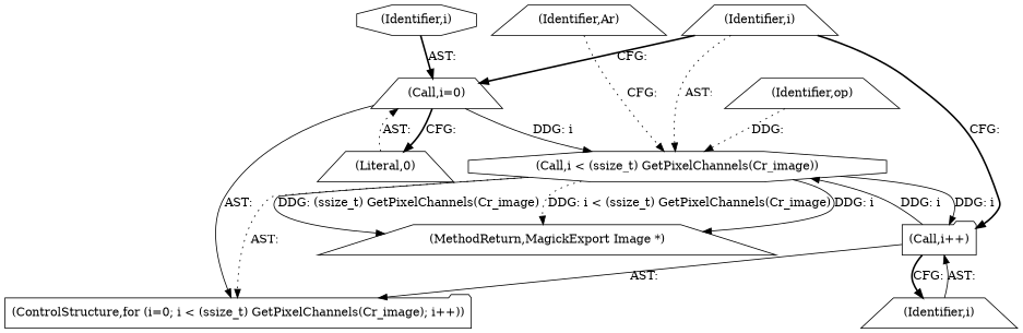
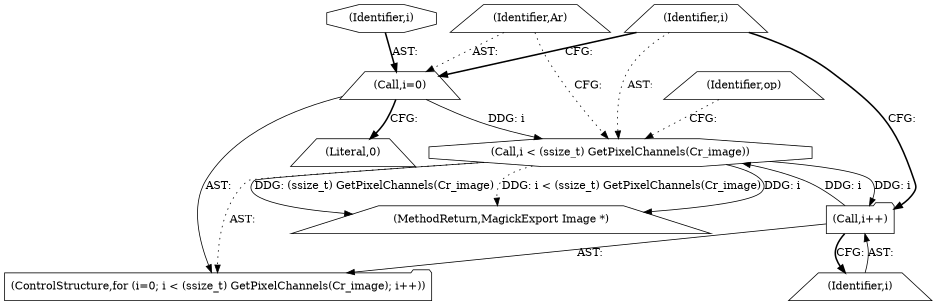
  digraph {
    node [shape=trapezium]
    edge [style=solid]
    n1 [label="(Call,i=0)"]
    n2 [label="(Call,i < (ssize_t) GetPixelChannels(Cr_image))" shape=octagon]
    n3 [label="(Literal,0)"]
    n4 [label="(ControlStructure,for (i=0; i < (ssize_t) GetPixelChannels(Cr_image); i++))" shape=folder]
    n5 [label="(Call,i++)" shape=folder]
    n6 [label="(MethodReturn,MagickExport Image *)"]
    n7 [label="(Identifier,i)"]
    n8 [label="(Identifier,i)" shape=octagon]
    n9 [label="(Identifier,Ar)"]
    n10 [label="(Identifier,i)"]
    n11 [label="(Identifier,op)"]
    n1 -> n2 [label="DDG: i"]
    n1 -> n3 [label="CFG: " style=bold]
    n1 -> n4 [label="AST: "]
    n2 -> n4 [label="AST: " style=dotted]
    n2 -> n5 [label="DDG: i"]
    n2 -> n6 [label="DDG: i < (ssize_t) GetPixelChannels(Cr_image)" style=dotted]
    n2 -> n6 [label="DDG: i"]
    n2 -> n6 [label="DDG: (ssize_t) GetPixelChannels(Cr_image)"]
-   n3 -> n1 [label="AST: " style=dotted]
+   n9 -> n1 [label="AST: " style=dotted]
    n5 -> n2 [label="DDG: i"]
    n5 -> n4 [label="AST: "]
    n5 -> n7 [label="CFG: " style=bold]
    n7 -> n5 [label="AST: "]
    n8 -> n1 [label="AST: " style=bold]
    n9 -> n2 [label="CFG: " style=dotted]
    n10 -> n1 [label="CFG: " style=bold]
    n10 -> n2 [label="AST: " style=dotted]
    n10 -> n5 [label="CFG: " style=bold]
-   n11 -> n2 [label="DDG: " style=dotted]
+   n11 -> n2 [label="CFG: " style=dotted]
  }
